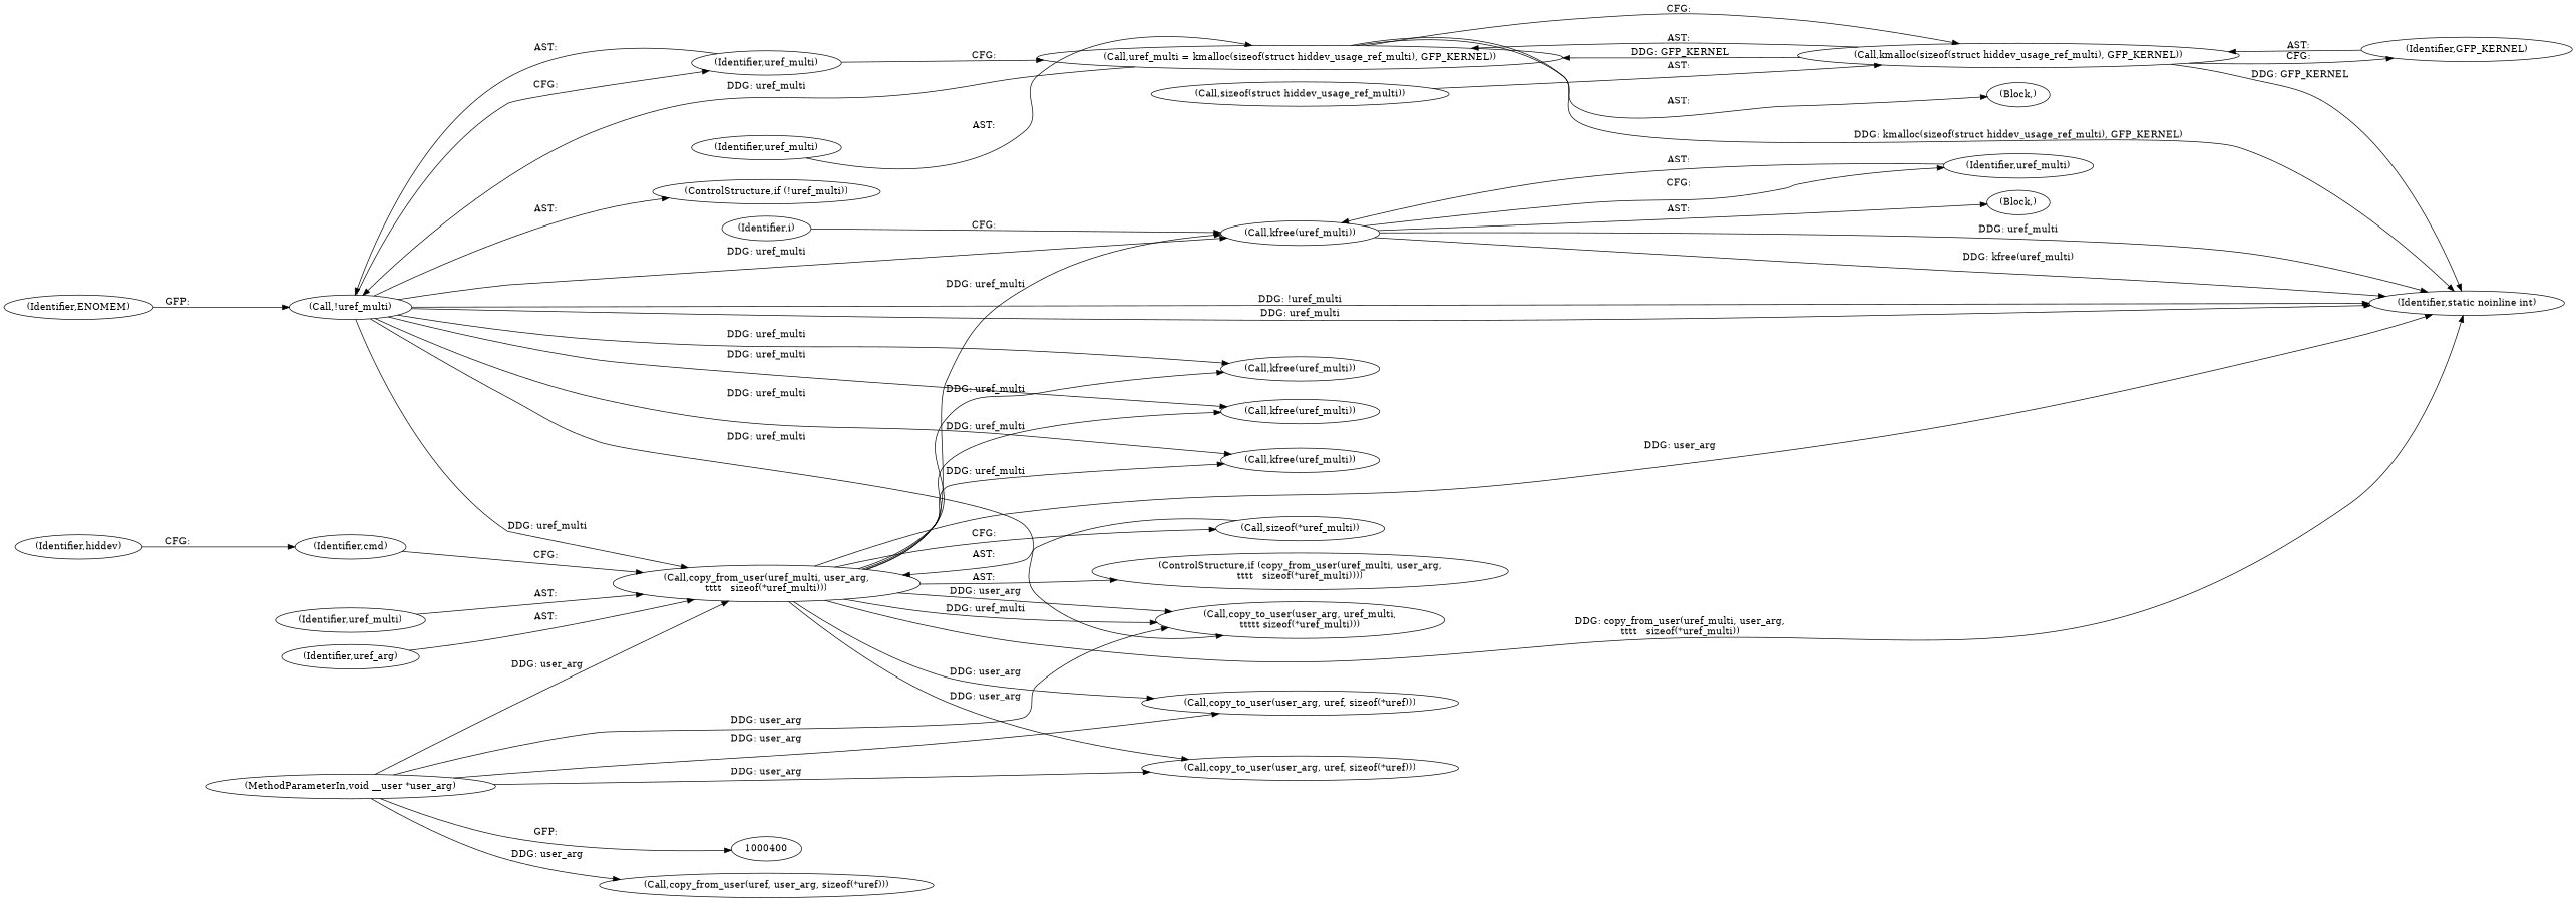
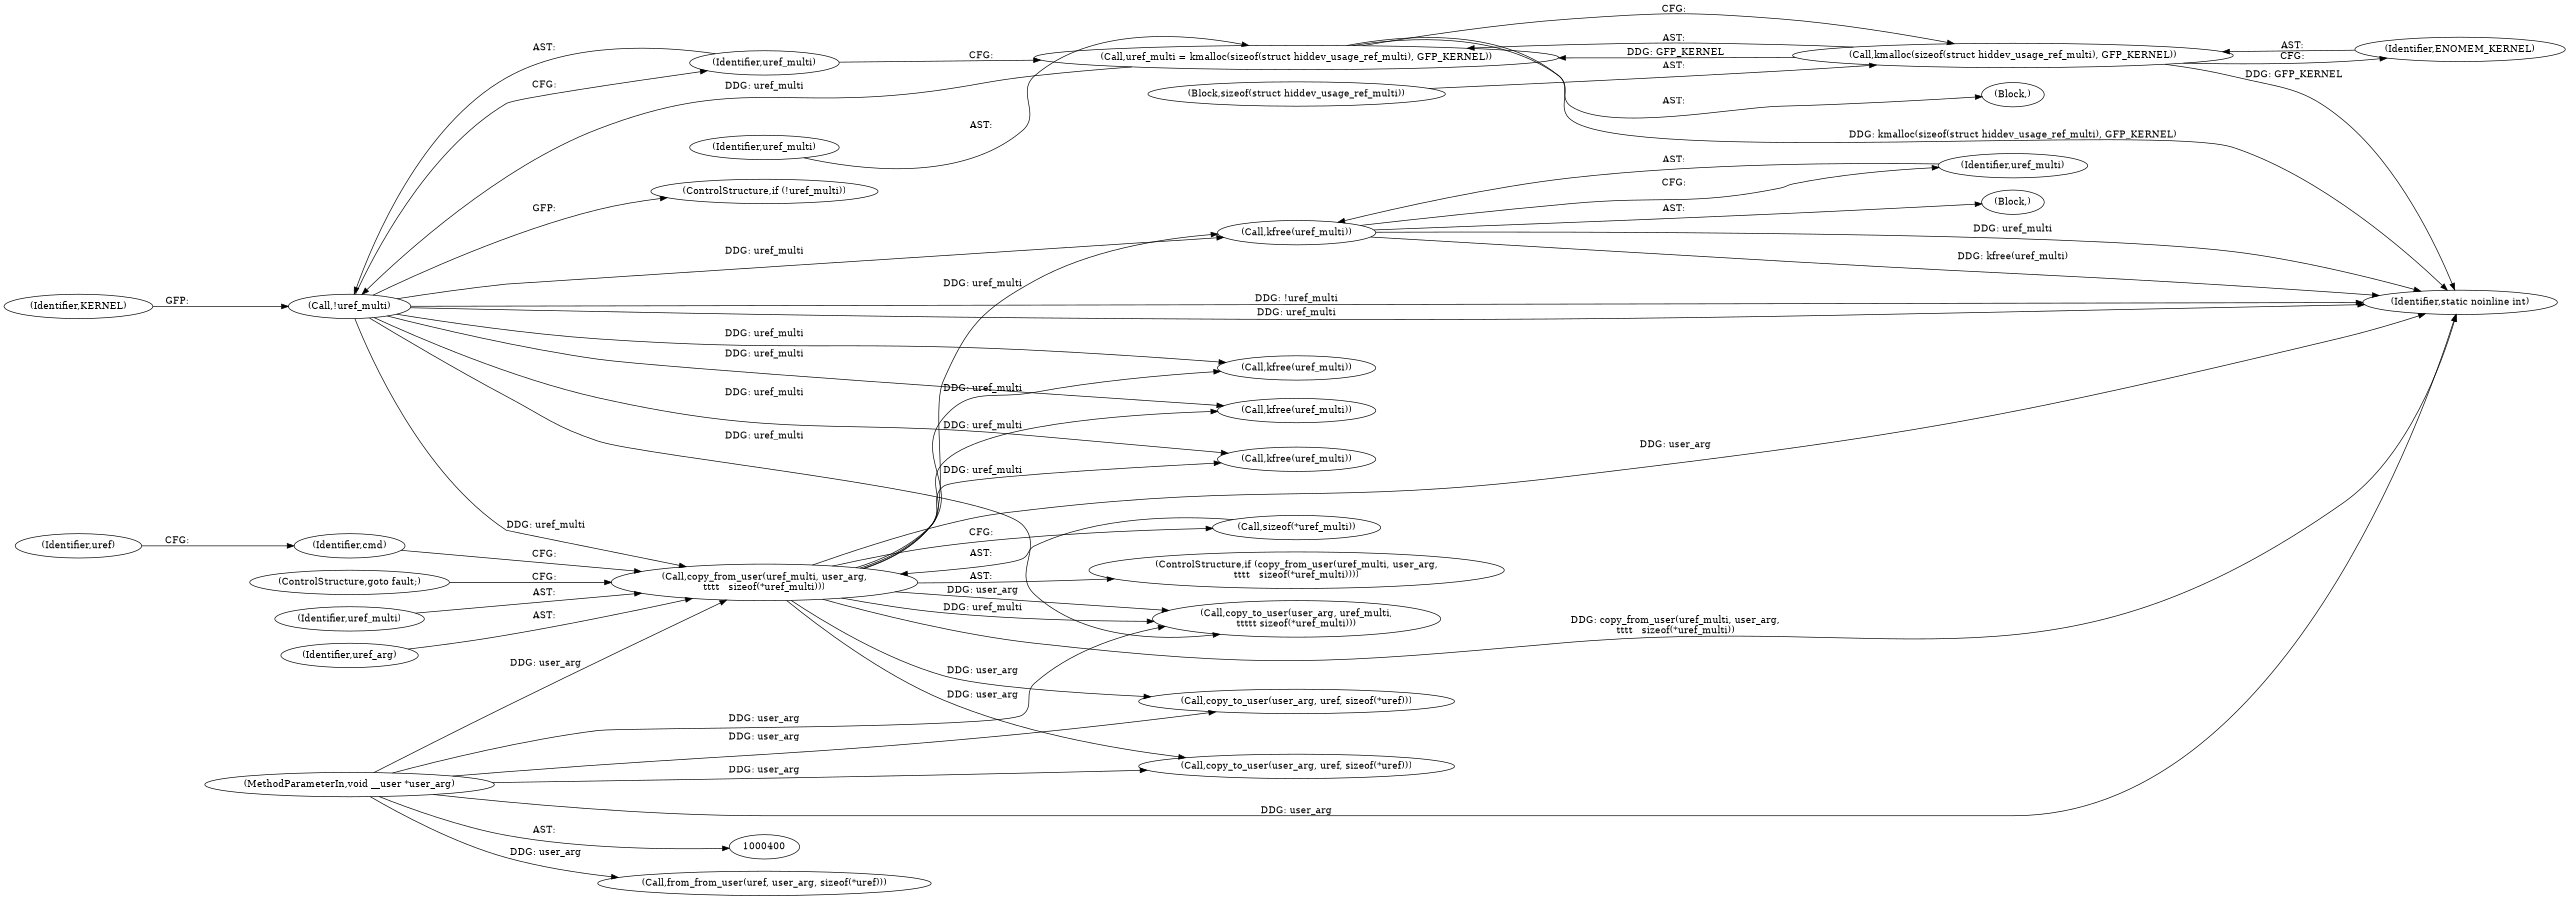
  digraph {
    rankdir=LR
    n1 [label="(Call,kfree(uref_multi))"]
    n2 [label="(Block,)"]
    n3 [label="(Identifier,static noinline int)"]
    n4 [label="(Identifier,uref_multi)"]
    n5 [label="(Call,copy_from_user(uref_multi, user_arg,\n\t\t\t\t   sizeof(*uref_multi)))"]
    n6 [label="(Call,sizeof(*uref_multi))"]
    n7 [label="(ControlStructure,if (copy_from_user(uref_multi, user_arg,\n\t\t\t\t   sizeof(*uref_multi))))"]
    n8 [label="(Call,copy_to_user(user_arg, uref, sizeof(*uref)))"]
    n9 [label="(Call,copy_to_user(user_arg, uref, sizeof(*uref)))"]
    n10 [label="(Call,kfree(uref_multi))"]
    n11 [label="(Call,kfree(uref_multi))"]
    n12 [label="(Call,copy_to_user(user_arg, uref_multi,\n\t\t\t\t\t sizeof(*uref_multi)))"]
    n13 [label="(Call,kfree(uref_multi))"]
    n14 [label="(Call,!uref_multi)"]
    n15 [label="(Identifier,uref_multi)"]
    n16 [label="(ControlStructure,if (!uref_multi))"]
    n17 [label="(Call,uref_multi = kmalloc(sizeof(struct hiddev_usage_ref_multi), GFP_KERNEL))"]
    n18 [label="(Call,kmalloc(sizeof(struct hiddev_usage_ref_multi), GFP_KERNEL))"]
    n19 [label="(Block,)"]
-   n20 [label="(Identifier,GFP_KERNEL)"]
+   n20 [label="(Identifier,ENOMEM_KERNEL)"]
    n21 [label="(MethodParameterIn,void __user *user_arg)"]
-   n22 [label="(Call,copy_from_user(uref, user_arg, sizeof(*uref)))"]
+   n22 [label="(Call,from_from_user(uref, user_arg, sizeof(*uref)))"]
    n23 [label=1000400]
    n24 [label="(Identifier,cmd)"]
-   n25 [label="(Identifier,i)"]
-   n26 [label="(Identifier,ENOMEM)"]
-   n27 [label="(Call,sizeof(struct hiddev_usage_ref_multi))"]
-   n28 [label="(Identifier,hiddev)"]
+   n26 [label="(Identifier,KERNEL)"]
+   n27 [label="(Block,sizeof(struct hiddev_usage_ref_multi))"]
+   n28 [label="(Identifier,uref)"]
+   n29 [label="(ControlStructure,goto fault;)"]
    n30 [label="(Identifier,uref_multi)"]
    n31 [label="(Identifier,uref_multi)"]
    n32 [label="(Identifier,uref_arg)"]
    n1 -> n2 [label="AST: "]
    n1 -> n3 [label="DDG: kfree(uref_multi)"]
    n1 -> n3 [label="DDG: uref_multi"]
    n1 -> n4 [label="CFG: "]
    n4 -> n1 [label="AST: "]
    n5 -> n1 [label="DDG: uref_multi"]
    n5 -> n3 [label="DDG: copy_from_user(uref_multi, user_arg,\n\t\t\t\t   sizeof(*uref_multi))"]
    n5 -> n3 [label="DDG: user_arg"]
    n5 -> n6 [label="CFG: "]
    n5 -> n7 [label="AST: "]
    n5 -> n8 [label="DDG: user_arg"]
    n5 -> n9 [label="DDG: user_arg"]
    n5 -> n10 [label="DDG: uref_multi"]
    n5 -> n11 [label="DDG: uref_multi"]
    n5 -> n12 [label="DDG: user_arg"]
    n5 -> n12 [label="DDG: uref_multi"]
    n5 -> n13 [label="DDG: uref_multi"]
    n6 -> n5 [label="AST: "]
    n14 -> n1 [label="DDG: uref_multi"]
    n14 -> n3 [label="DDG: !uref_multi"]
    n14 -> n3 [label="DDG: uref_multi"]
    n14 -> n5 [label="DDG: uref_multi"]
    n14 -> n10 [label="DDG: uref_multi"]
    n14 -> n11 [label="DDG: uref_multi"]
    n14 -> n12 [label="DDG: uref_multi"]
    n14 -> n13 [label="DDG: uref_multi"]
    n14 -> n15 [label="CFG: "]
-   n14 -> n16 [label="AST: "]
+   n14 -> n16 [label="GFP: "]
    n15 -> n14 [label="AST: "]
    n15 -> n17 [label="CFG: "]
    n17 -> n3 [label="DDG: kmalloc(sizeof(struct hiddev_usage_ref_multi), GFP_KERNEL)"]
    n17 -> n14 [label="DDG: uref_multi"]
    n17 -> n18 [label="CFG: "]
    n17 -> n19 [label="AST: "]
    n18 -> n3 [label="DDG: GFP_KERNEL"]
    n18 -> n17 [label="AST: "]
    n18 -> n17 [label="DDG: GFP_KERNEL"]
    n18 -> n20 [label="CFG: "]
    n20 -> n18 [label="AST: "]
+   n21 -> n3 [label="DDG: user_arg"]
    n21 -> n5 [label="DDG: user_arg"]
    n21 -> n8 [label="DDG: user_arg"]
    n21 -> n9 [label="DDG: user_arg"]
    n21 -> n12 [label="DDG: user_arg"]
    n21 -> n22 [label="DDG: user_arg"]
-   n21 -> n23 [label="GFP: "]
+   n21 -> n23 [label="AST: "]
    n24 -> n5 [label="CFG: "]
-   n25 -> n1 [label="CFG: "]
    n26 -> n14 [label="GFP: "]
    n27 -> n18 [label="AST: "]
    n28 -> n24 [label="CFG: "]
+   n29 -> n5 [label="CFG: "]
    n30 -> n5 [label="AST: "]
    n31 -> n17 [label="AST: "]
    n32 -> n5 [label="AST: "]
  }
